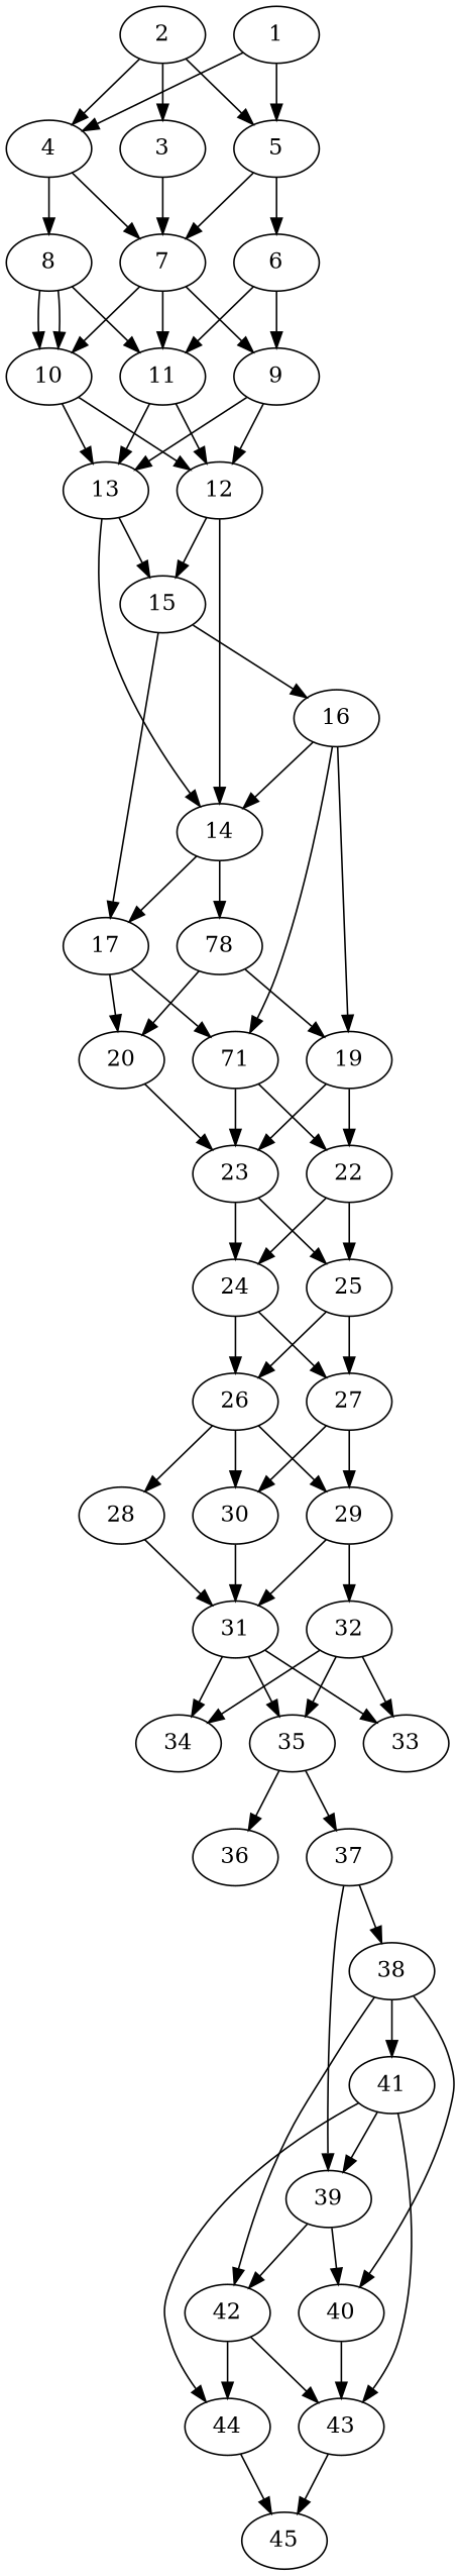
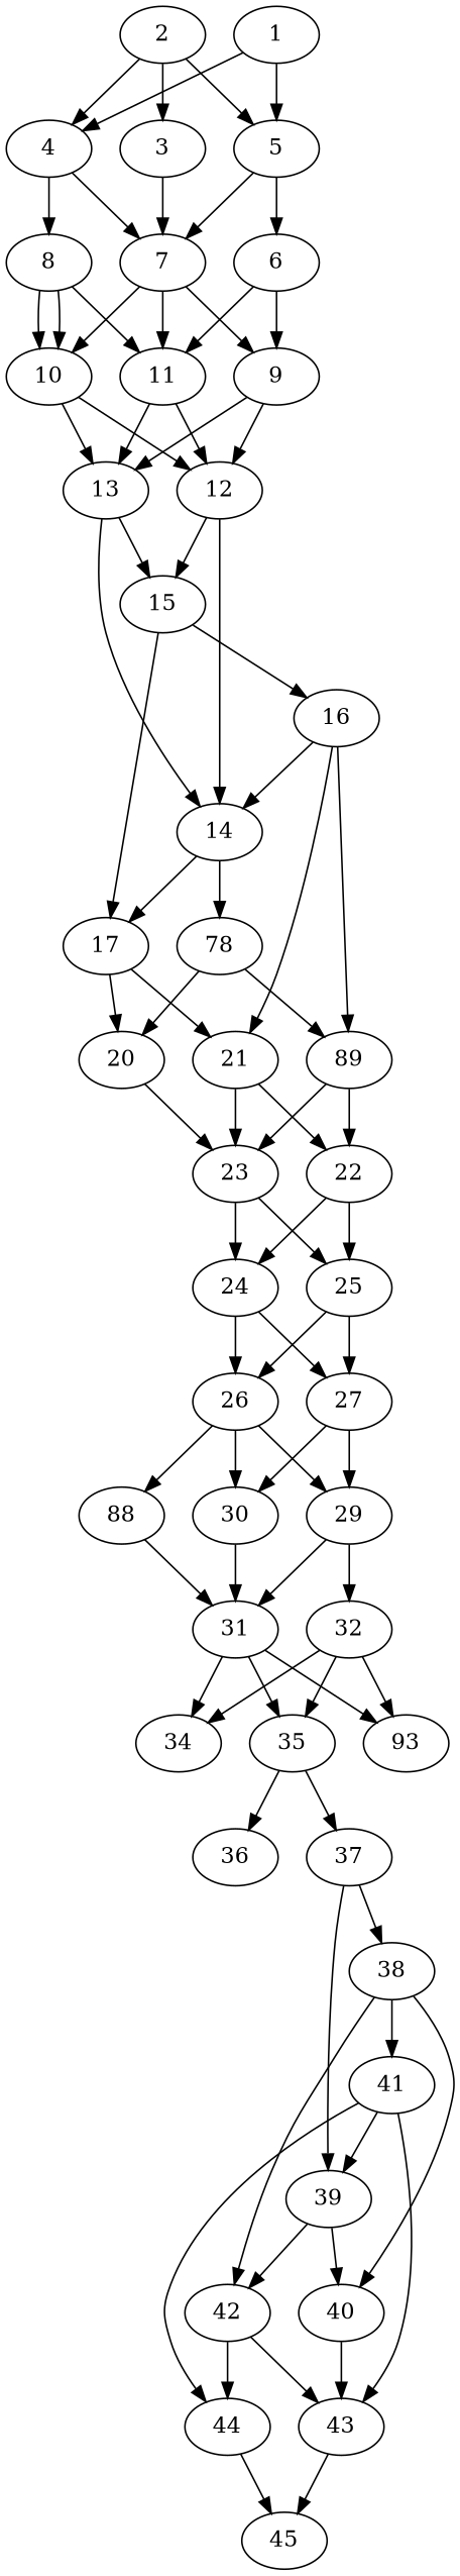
  digraph {
    node [alpha=0.19]
    1 [alpha=0.01 expect_size=24103936]
    4 [alpha=0.05 expect_size=19717120]
    5 [alpha=0.16 expect_size=42521600]
    7 [alpha=0.07 expect_size=25060352]
    8 [alpha=0.06 expect_size=29600768]
    6 [alpha=0.01 expect_size=35877888]
    9 [alpha=0.11 expect_size=43450368]
    11 [alpha=0.15 expect_size=30041088]
    10 [expect_size=48954368]
    2 [alpha=0.17 expect_size=8146944]
    3 [alpha=0.06 expect_size=20930560]
    12 [alpha=0.04 expect_size=32417792]
    13 [alpha=0.06 expect_size=25325568]
    14 [alpha=0.20 expect_size=38974464]
    15 [alpha=0.10 expect_size=51184640]
    17 [alpha=0.20 expect_size=43511808]
    n17 [expect_size=13198336 label=78]
    16 [alpha=0.09 expect_size=41114624]
-   19 [alpha=0.10 expect_size=28336128]
-   21 [alpha=0.20 expect_size=51398656 label=71]
+   19 [alpha=0.10 expect_size=28336128 label=89]
+   21 [alpha=0.20 expect_size=51398656]
    20 [alpha=0.01 expect_size=5937152]
    22 [alpha=0.20 expect_size=39189504]
    23 [alpha=0.06 expect_size=49483776]
    24 [expect_size=17080320]
    25 [alpha=0.08 expect_size=16822272]
    26 [alpha=0.09 expect_size=40071168]
    27 [expect_size=13384704]
-   28 [expect_size=13185024]
+   28 [expect_size=13185024 label=88]
    29 [alpha=0.16 expect_size=10605568]
    30 [alpha=0.11 expect_size=34195456]
    31 [alpha=0.16 expect_size=36021248]
    32 [alpha=0.13 expect_size=34944000]
-   33 [expect_size=33869824]
+   33 [expect_size=33869824 label=93]
    34 [expect_size=48485376]
    35 [alpha=0.18 expect_size=46080000]
    36 [alpha=0.13 expect_size=16747520]
    37 [alpha=0.04 expect_size=38308864]
    38 [alpha=0.18 expect_size=36210688]
    39 [alpha=0.02 expect_size=34810880]
    40 [alpha=0.06 expect_size=25132032]
    41 [alpha=0.10 expect_size=50885632]
    42 [alpha=0.08 expect_size=42499072]
    43 [alpha=0.05 expect_size=27148288]
    44 [alpha=0.07 expect_size=24916992]
    45 [alpha=0.13 expect_size=22349824]
    1 -> 4
    1 -> 5
    4 -> 7
    4 -> 8
    5 -> 7
    5 -> 6
    7 -> 9
    7 -> 11
    7 -> 10
    8 -> 11
    8 -> 10
    8 -> 10
    6 -> 9
    6 -> 11
    9 -> 12
    9 -> 13
    11 -> 12
    11 -> 13
    10 -> 12
    10 -> 13
    2 -> 4
    2 -> 5
    2 -> 3
    3 -> 7
    12 -> 14
    12 -> 15
    13 -> 14
    13 -> 15
    14 -> 17
    14 -> n17
    15 -> 17
    15 -> 16
    17 -> 21
    17 -> 20
    n17 -> 19
    n17 -> 20
    16 -> 14
    16 -> 19
    16 -> 21
    19 -> 22
    19 -> 23
    21 -> 22
    21 -> 23
    20 -> 23
    22 -> 24
    22 -> 25
    23 -> 24
    23 -> 25
    24 -> 26
    24 -> 27
    25 -> 26
    25 -> 27
    26 -> 28
    26 -> 29
    26 -> 30
    27 -> 29
    27 -> 30
    28 -> 31
    29 -> 31
    29 -> 32
    30 -> 31
    31 -> 33
    31 -> 34
    31 -> 35
    32 -> 33
    32 -> 34
    32 -> 35
    35 -> 36
    35 -> 37
    37 -> 38
    37 -> 39
    38 -> 40
    38 -> 41
    38 -> 42
    39 -> 40
    39 -> 42
    40 -> 43
    41 -> 39
    41 -> 43
    41 -> 44
    42 -> 43
    42 -> 44
    43 -> 45
    44 -> 45
  }
